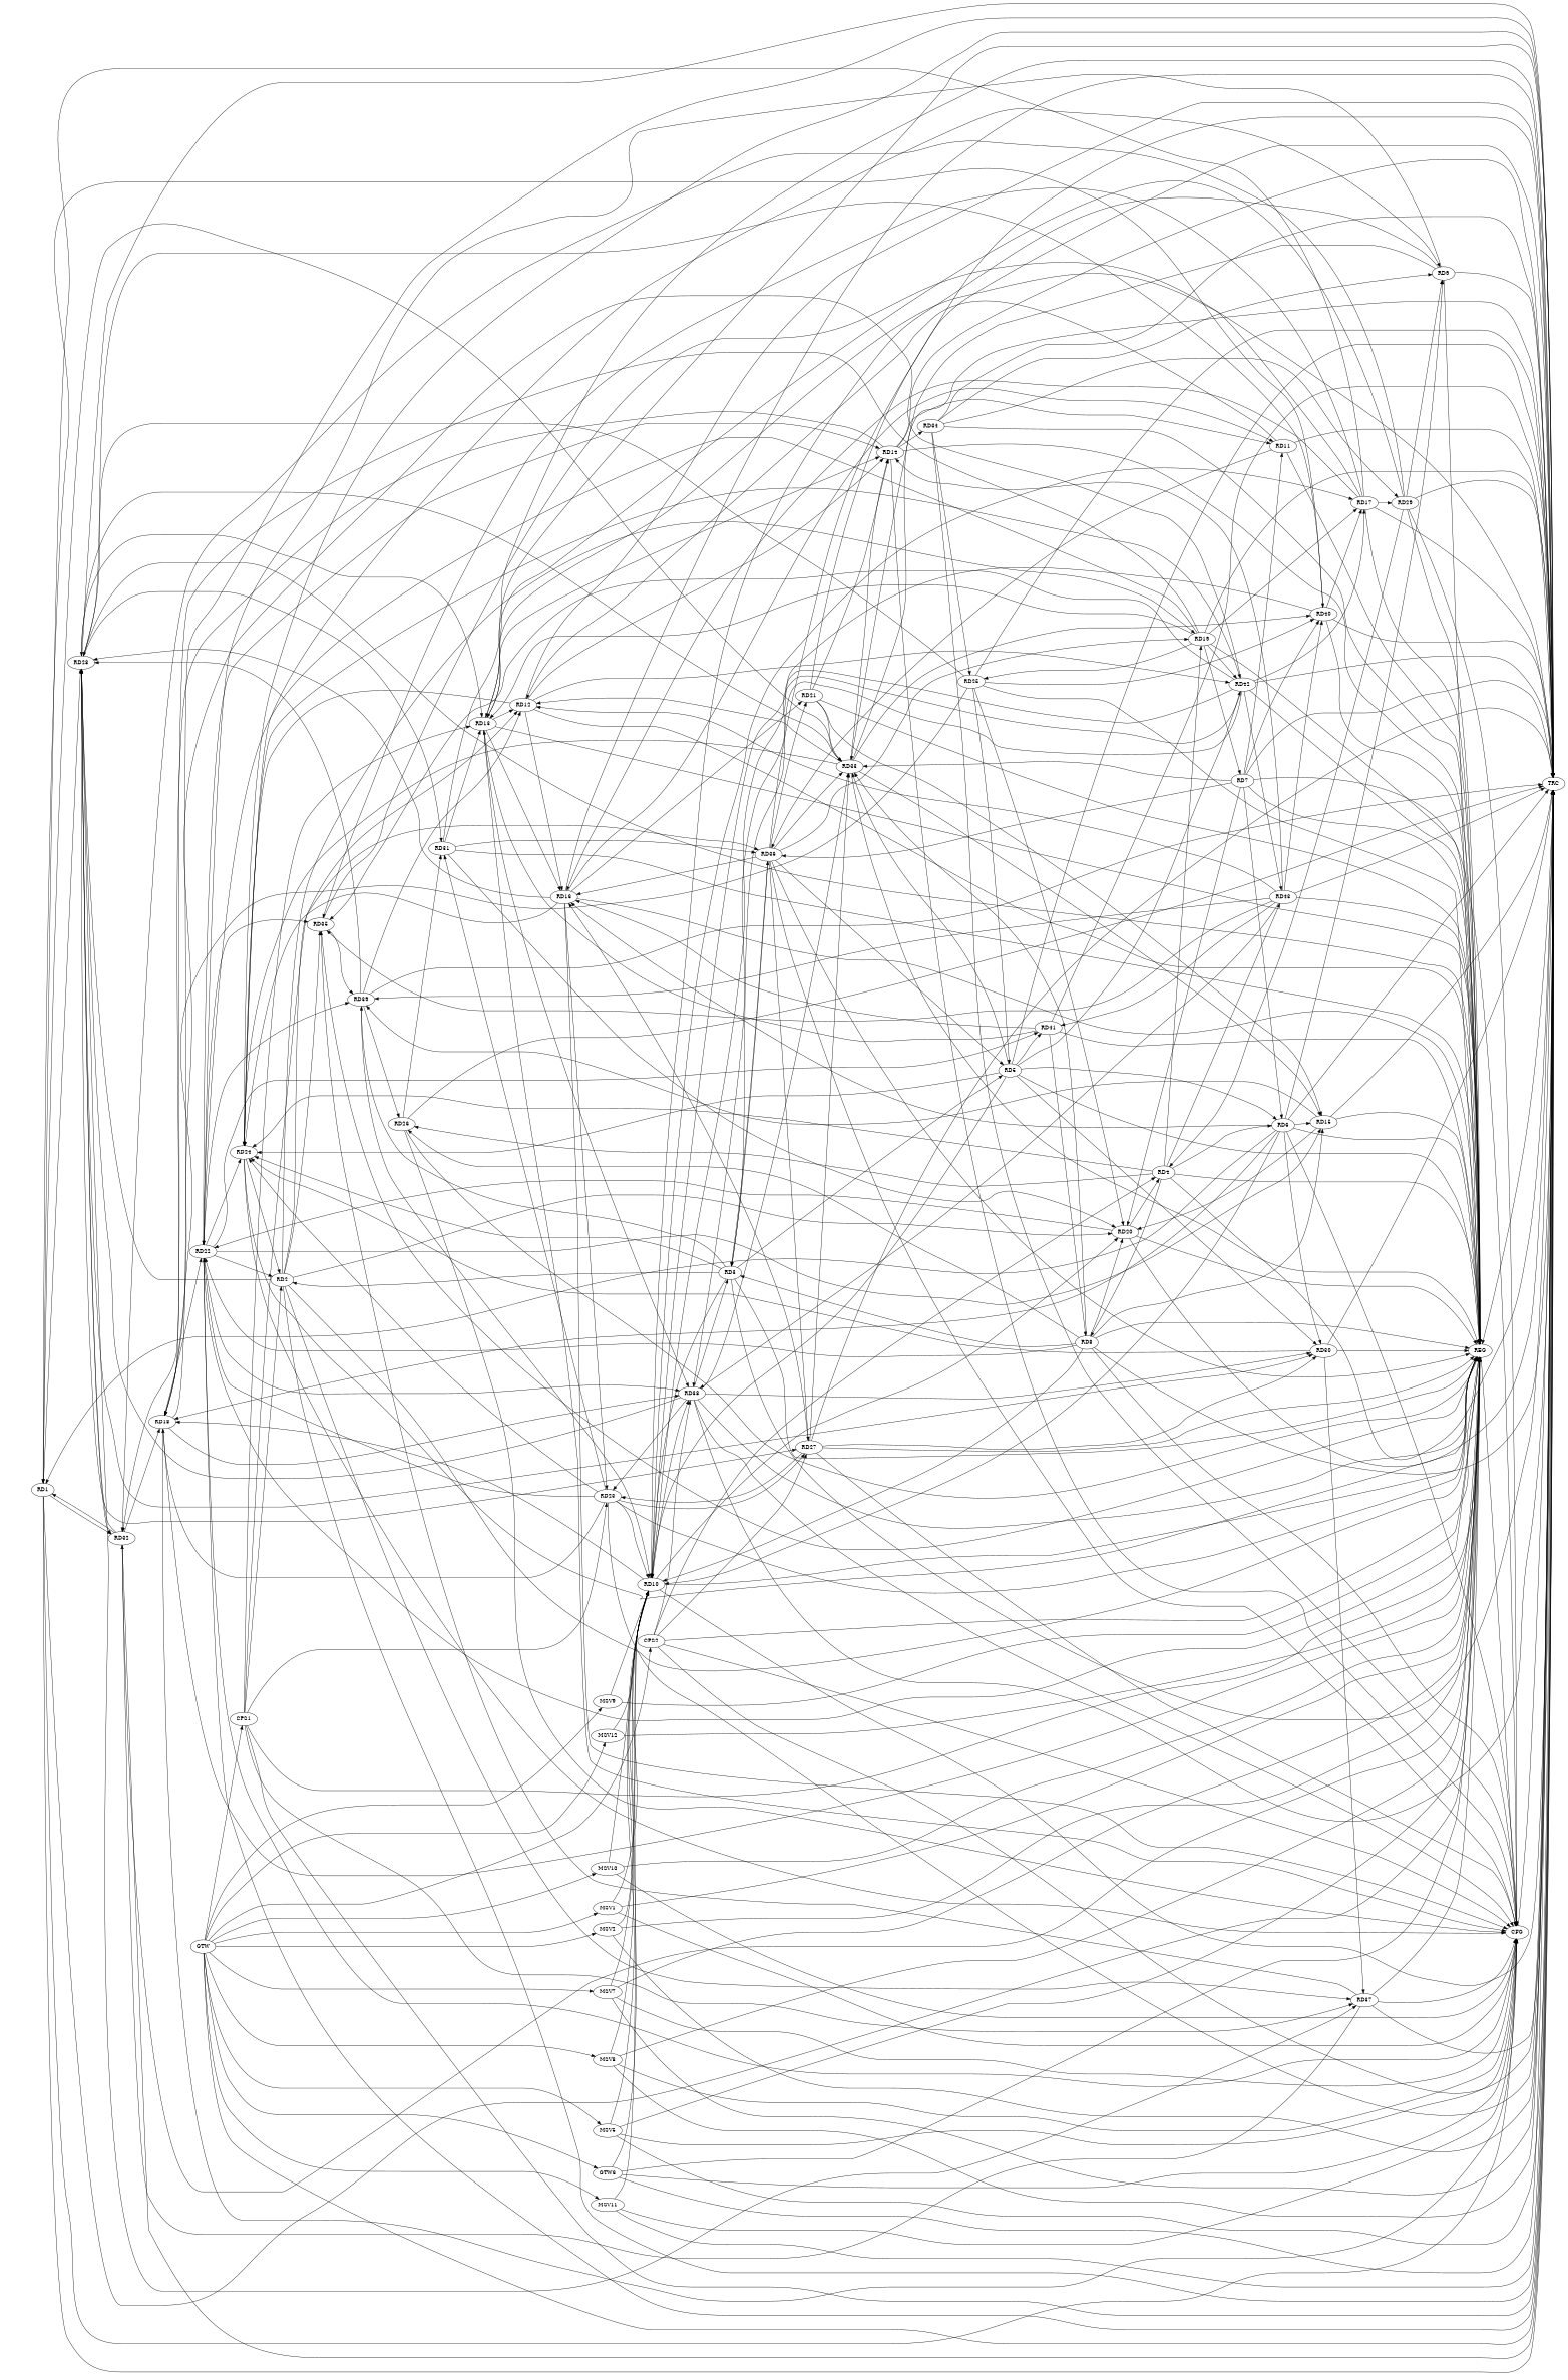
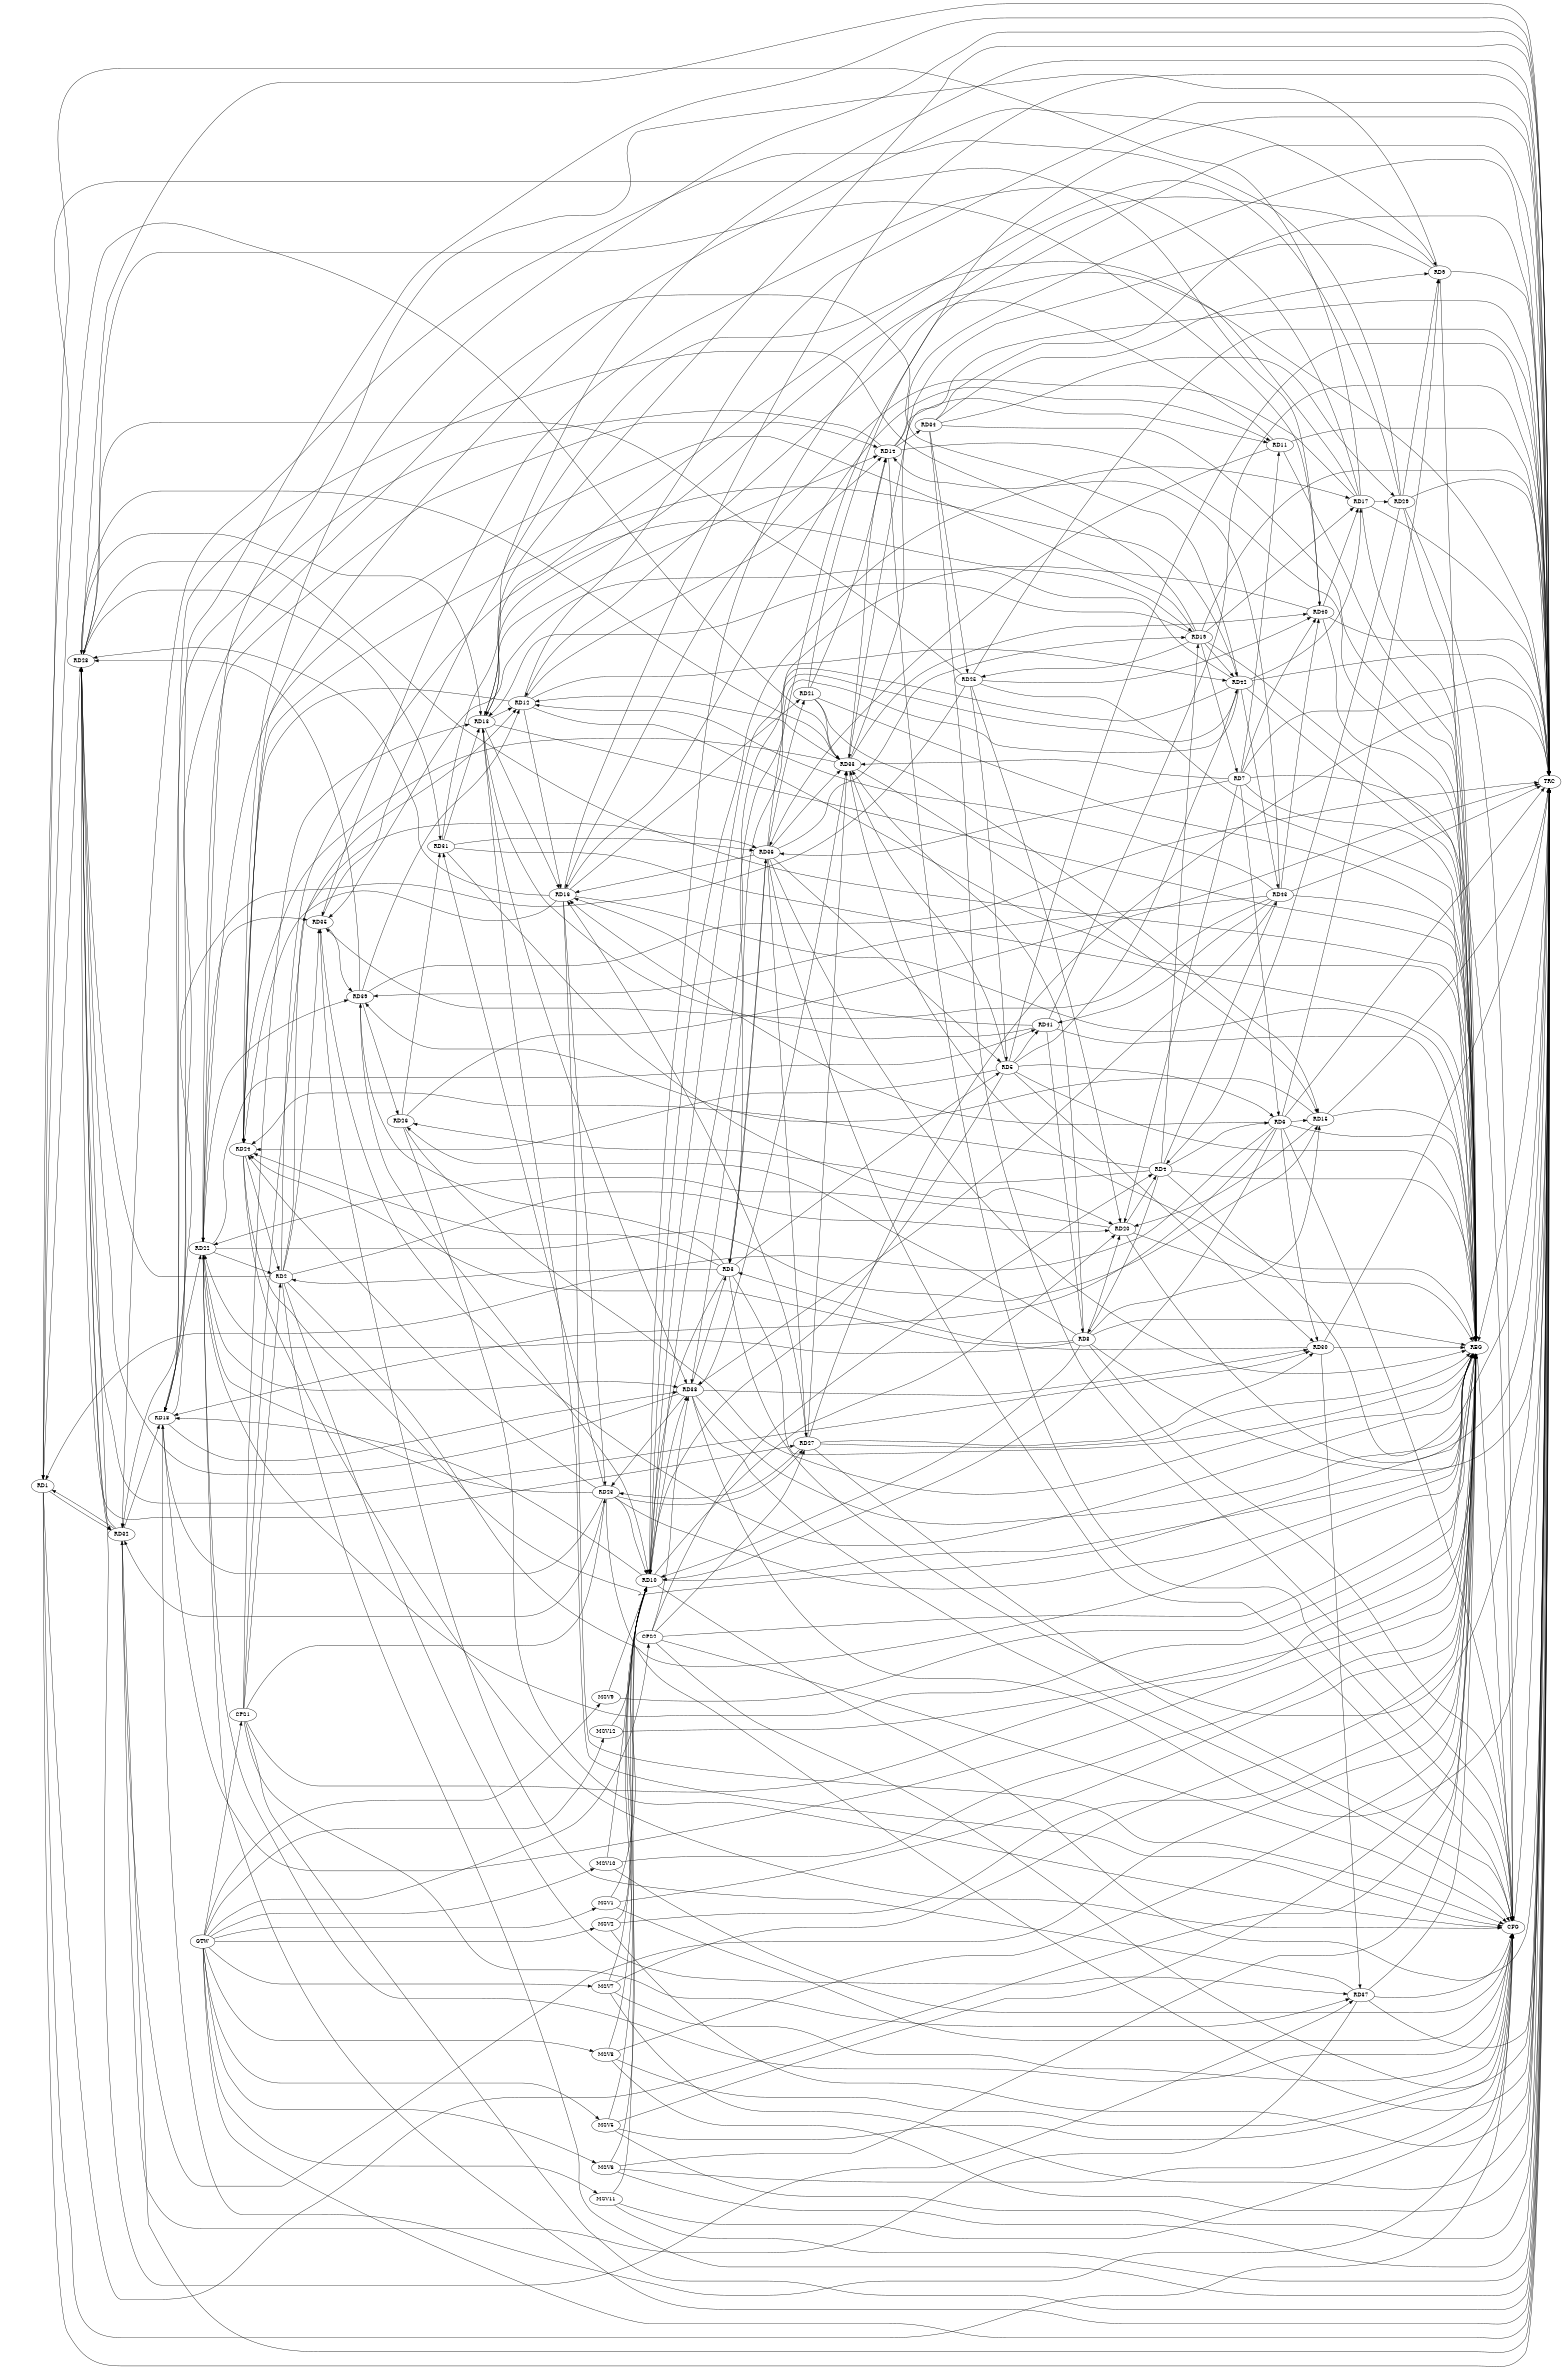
  strict digraph {
    rankdir=LR
    n1 [label=RD1]
    n2 [label=RD28]
    n3 [label=RD32]
    n4 [label=RD33]
    n5 [label=REG]
    n6 [label=CFG]
    n7 [label=TRC]
    n8 [label=RD37]
    n9 [label=RD30]
    n10 [label=RD40]
    n11 [label=RD13]
    n12 [label=RD27]
    n13 [label=RD31]
    n14 [label=RD18]
    n15 [label=RD12]
    n16 [label=RD24]
    n17 [label=RD15]
    n18 [label=RD14]
    n19 [label=RD2]
    n20 [label=RD19]
    n21 [label=RD20]
    n22 [label=RD35]
    n23 [label=RD42]
    n24 [label=RD16]
    n25 [label=RD7]
    n26 [label=RD22]
    n27 [label=RD17]
    n28 [label=RD25]
    n29 [label=RD4]
    n30 [label=RD39]
    n31 [label=RD3]
    n32 [label=RD5]
    n33 [label=RD10]
    n34 [label=RD36]
    n35 [label=RD6]
    n36 [label=RD41]
    n37 [label=RD38]
    n38 [label=RD9]
    n39 [label=RD21]
    n40 [label=RD26]
    n41 [label=RD8]
    n42 [label=RD43]
    n43 [label=RD11]
    n44 [label=RD23]
    n45 [label=RD29]
    n46 [label=RD34]
    n47 [label=CPS1]
    n48 [label=CPS2]
    n49 [label=GTW]
    n50 [label=MSV1]
    n51 [label=MSV2]
    n52 [label=MSV5]
-   n53 [label=GTW6]
+   n53 [label=MSV6]
    n54 [label=MSV7]
    n55 [label=MSV8]
    n56 [label=MSV9]
    n57 [label=MSV10]
    n58 [label=MSV11]
    n59 [label=MSV12]
    n1 -> n2
    n1 -> n3
    n1 -> n4
    n1 -> n5
    n1 -> n6
    n1 -> n7
    n2 -> n3
    n2 -> n5
    n2 -> n7
    n2 -> n8
    n2 -> n9
    n2 -> n10
    n2 -> n11
    n2 -> n12
    n2 -> n13
    n3 -> n1
    n3 -> n2
    n3 -> n5
    n3 -> n7
    n3 -> n14
    n4 -> n2
    n4 -> n5
    n4 -> n7
    n4 -> n10
    n4 -> n15
    n4 -> n16
    n4 -> n17
    n4 -> n18
    n5 -> n6
    n6 -> n7
    n7 -> n5
    n8 -> n3
    n8 -> n5
    n8 -> n6
    n8 -> n7
    n8 -> n22
    n9 -> n5
    n9 -> n7
    n9 -> n8
    n9 -> n16
    n10 -> n1
    n10 -> n5
    n10 -> n7
    n10 -> n27
    n10 -> n33
    n11 -> n5
    n11 -> n6
    n11 -> n7
    n11 -> n15
    n11 -> n18
    n11 -> n24
    n11 -> n37
    n12 -> n4
    n12 -> n5
    n12 -> n6
    n12 -> n7
    n12 -> n9
    n12 -> n24
    n12 -> n44
    n13 -> n5
    n13 -> n7
    n13 -> n11
    n13 -> n21
    n13 -> n34
    n14 -> n5
    n14 -> n6
    n14 -> n7
    n14 -> n26
    n14 -> n37
    n15 -> n5
    n15 -> n7
    n15 -> n16
    n15 -> n18
    n15 -> n23
    n15 -> n24
    n16 -> n5
    n16 -> n6
    n16 -> n7
    n16 -> n19
    n16 -> n23
    n16 -> n38
    n17 -> n5
    n17 -> n7
    n17 -> n21
    n17 -> n30
    n18 -> n5
    n18 -> n6
    n18 -> n7
    n18 -> n14
    n18 -> n43
    n18 -> n46
    n19 -> n2
    n19 -> n5
    n19 -> n7
    n19 -> n8
    n19 -> n15
    n19 -> n20
    n19 -> n21
    n19 -> n22
    n20 -> n3
    n20 -> n5
    n20 -> n7
    n20 -> n11
    n20 -> n23
    n20 -> n25
    n20 -> n26
    n20 -> n27
    n20 -> n28
    n21 -> n5
    n21 -> n7
    n21 -> n26
    n21 -> n29
    n22 -> n5
    n22 -> n7
    n22 -> n30
    n23 -> n5
    n23 -> n7
    n23 -> n14
    n23 -> n22
    n23 -> n27
    n23 -> n31
    n23 -> n33
    n23 -> n37
    n23 -> n42
    n24 -> n2
    n24 -> n5
    n24 -> n6
    n24 -> n7
    n24 -> n16
    n24 -> n39
    n24 -> n43
    n24 -> n44
    n25 -> n4
    n25 -> n5
    n25 -> n6
    n25 -> n7
    n25 -> n10
    n25 -> n21
    n25 -> n34
    n25 -> n35
    n25 -> n43
    n26 -> n5
    n26 -> n6
    n26 -> n7
-   n26 -> n16
    n26 -> n17
    n26 -> n18
    n26 -> n19
    n26 -> n22
    n26 -> n30
    n26 -> n36
    n26 -> n37
    n27 -> n1
    n27 -> n5
    n27 -> n7
    n27 -> n11
    n27 -> n22
    n27 -> n24
    n27 -> n45
    n28 -> n2
    n28 -> n5
    n28 -> n7
    n28 -> n10
    n28 -> n14
    n28 -> n21
    n28 -> n32
    n29 -> n5
    n29 -> n7
    n29 -> n16
    n29 -> n20
    n29 -> n35
    n29 -> n40
    n29 -> n41
    n29 -> n42
    n30 -> n2
    n30 -> n7
    n30 -> n15
    n30 -> n33
    n30 -> n40
    n31 -> n5
    n31 -> n7
    n31 -> n16
    n31 -> n19
    n31 -> n30
    n31 -> n32
    n31 -> n33
    n31 -> n34
    n32 -> n4
    n32 -> n5
    n32 -> n7
    n32 -> n9
    n32 -> n16
    n32 -> n23
    n32 -> n33
    n32 -> n35
    n32 -> n36
    n33 -> n5
    n33 -> n7
    n33 -> n14
    n33 -> n21
    n33 -> n27
    n33 -> n37
    n34 -> n4
    n34 -> n5
    n34 -> n6
    n34 -> n7
    n34 -> n12
    n34 -> n20
    n34 -> n24
    n34 -> n31
    n34 -> n32
    n34 -> n39
    n35 -> n1
    n35 -> n5
    n35 -> n6
    n35 -> n7
    n35 -> n9
    n35 -> n14
    n35 -> n17
    n35 -> n24
    n35 -> n33
    n35 -> n38
    n36 -> n5
    n36 -> n7
    n36 -> n11
    n36 -> n24
    n36 -> n41
    n37 -> n2
    n37 -> n4
    n37 -> n5
    n37 -> n6
    n37 -> n7
    n37 -> n9
    n37 -> n31
    n37 -> n44
    n38 -> n4
    n38 -> n5
    n38 -> n7
    n38 -> n26
    n38 -> n33
    n39 -> n4
    n39 -> n5
    n39 -> n7
    n39 -> n17
    n39 -> n18
    n40 -> n5
    n40 -> n6
    n40 -> n7
    n40 -> n13
    n41 -> n4
    n41 -> n5
    n41 -> n6
    n41 -> n7
    n41 -> n17
    n41 -> n21
    n41 -> n26
    n41 -> n31
    n41 -> n33
    n41 -> n40
    n42 -> n5
    n42 -> n7
    n42 -> n10
    n42 -> n15
    n42 -> n18
    n42 -> n22
    n42 -> n30
    n42 -> n36
    n42 -> n37
    n43 -> n5
    n43 -> n7
    n43 -> n15
    n43 -> n34
+   n44 -> n3
    n44 -> n5
    n44 -> n7
    n44 -> n12
    n44 -> n13
    n44 -> n14
    n44 -> n16
    n44 -> n26
    n44 -> n33
    n45 -> n3
    n45 -> n5
    n45 -> n6
    n45 -> n7
    n45 -> n11
    n45 -> n29
    n45 -> n38
    n46 -> n5
    n46 -> n6
    n46 -> n7
    n46 -> n28
    n46 -> n38
    n46 -> n45
    n47 -> n5
    n47 -> n7
    n47 -> n8
    n47 -> n11
    n47 -> n19
    n47 -> n34
    n47 -> n44
    n48 -> n5
    n48 -> n6
    n48 -> n7
    n48 -> n12
    n48 -> n29
    n48 -> n37
    n49 -> n7
    n49 -> n47
    n49 -> n48
    n49 -> n50
    n49 -> n51
    n49 -> n52
    n49 -> n53
    n49 -> n54
    n49 -> n55
    n49 -> n56
    n49 -> n57
    n49 -> n58
    n49 -> n59
    n50 -> n5
    n50 -> n6
    n50 -> n33
    n51 -> n5
    n51 -> n7
    n51 -> n33
    n52 -> n5
    n52 -> n6
    n52 -> n7
    n52 -> n33
    n53 -> n5
    n53 -> n6
    n53 -> n7
    n53 -> n33
    n54 -> n5
    n54 -> n6
    n54 -> n7
    n54 -> n33
    n55 -> n5
    n55 -> n6
    n55 -> n7
    n55 -> n33
    n56 -> n5
    n56 -> n33
    n57 -> n5
    n57 -> n6
    n57 -> n33
    n58 -> n6
    n58 -> n7
    n58 -> n33
    n59 -> n5
    n59 -> n33
  }
